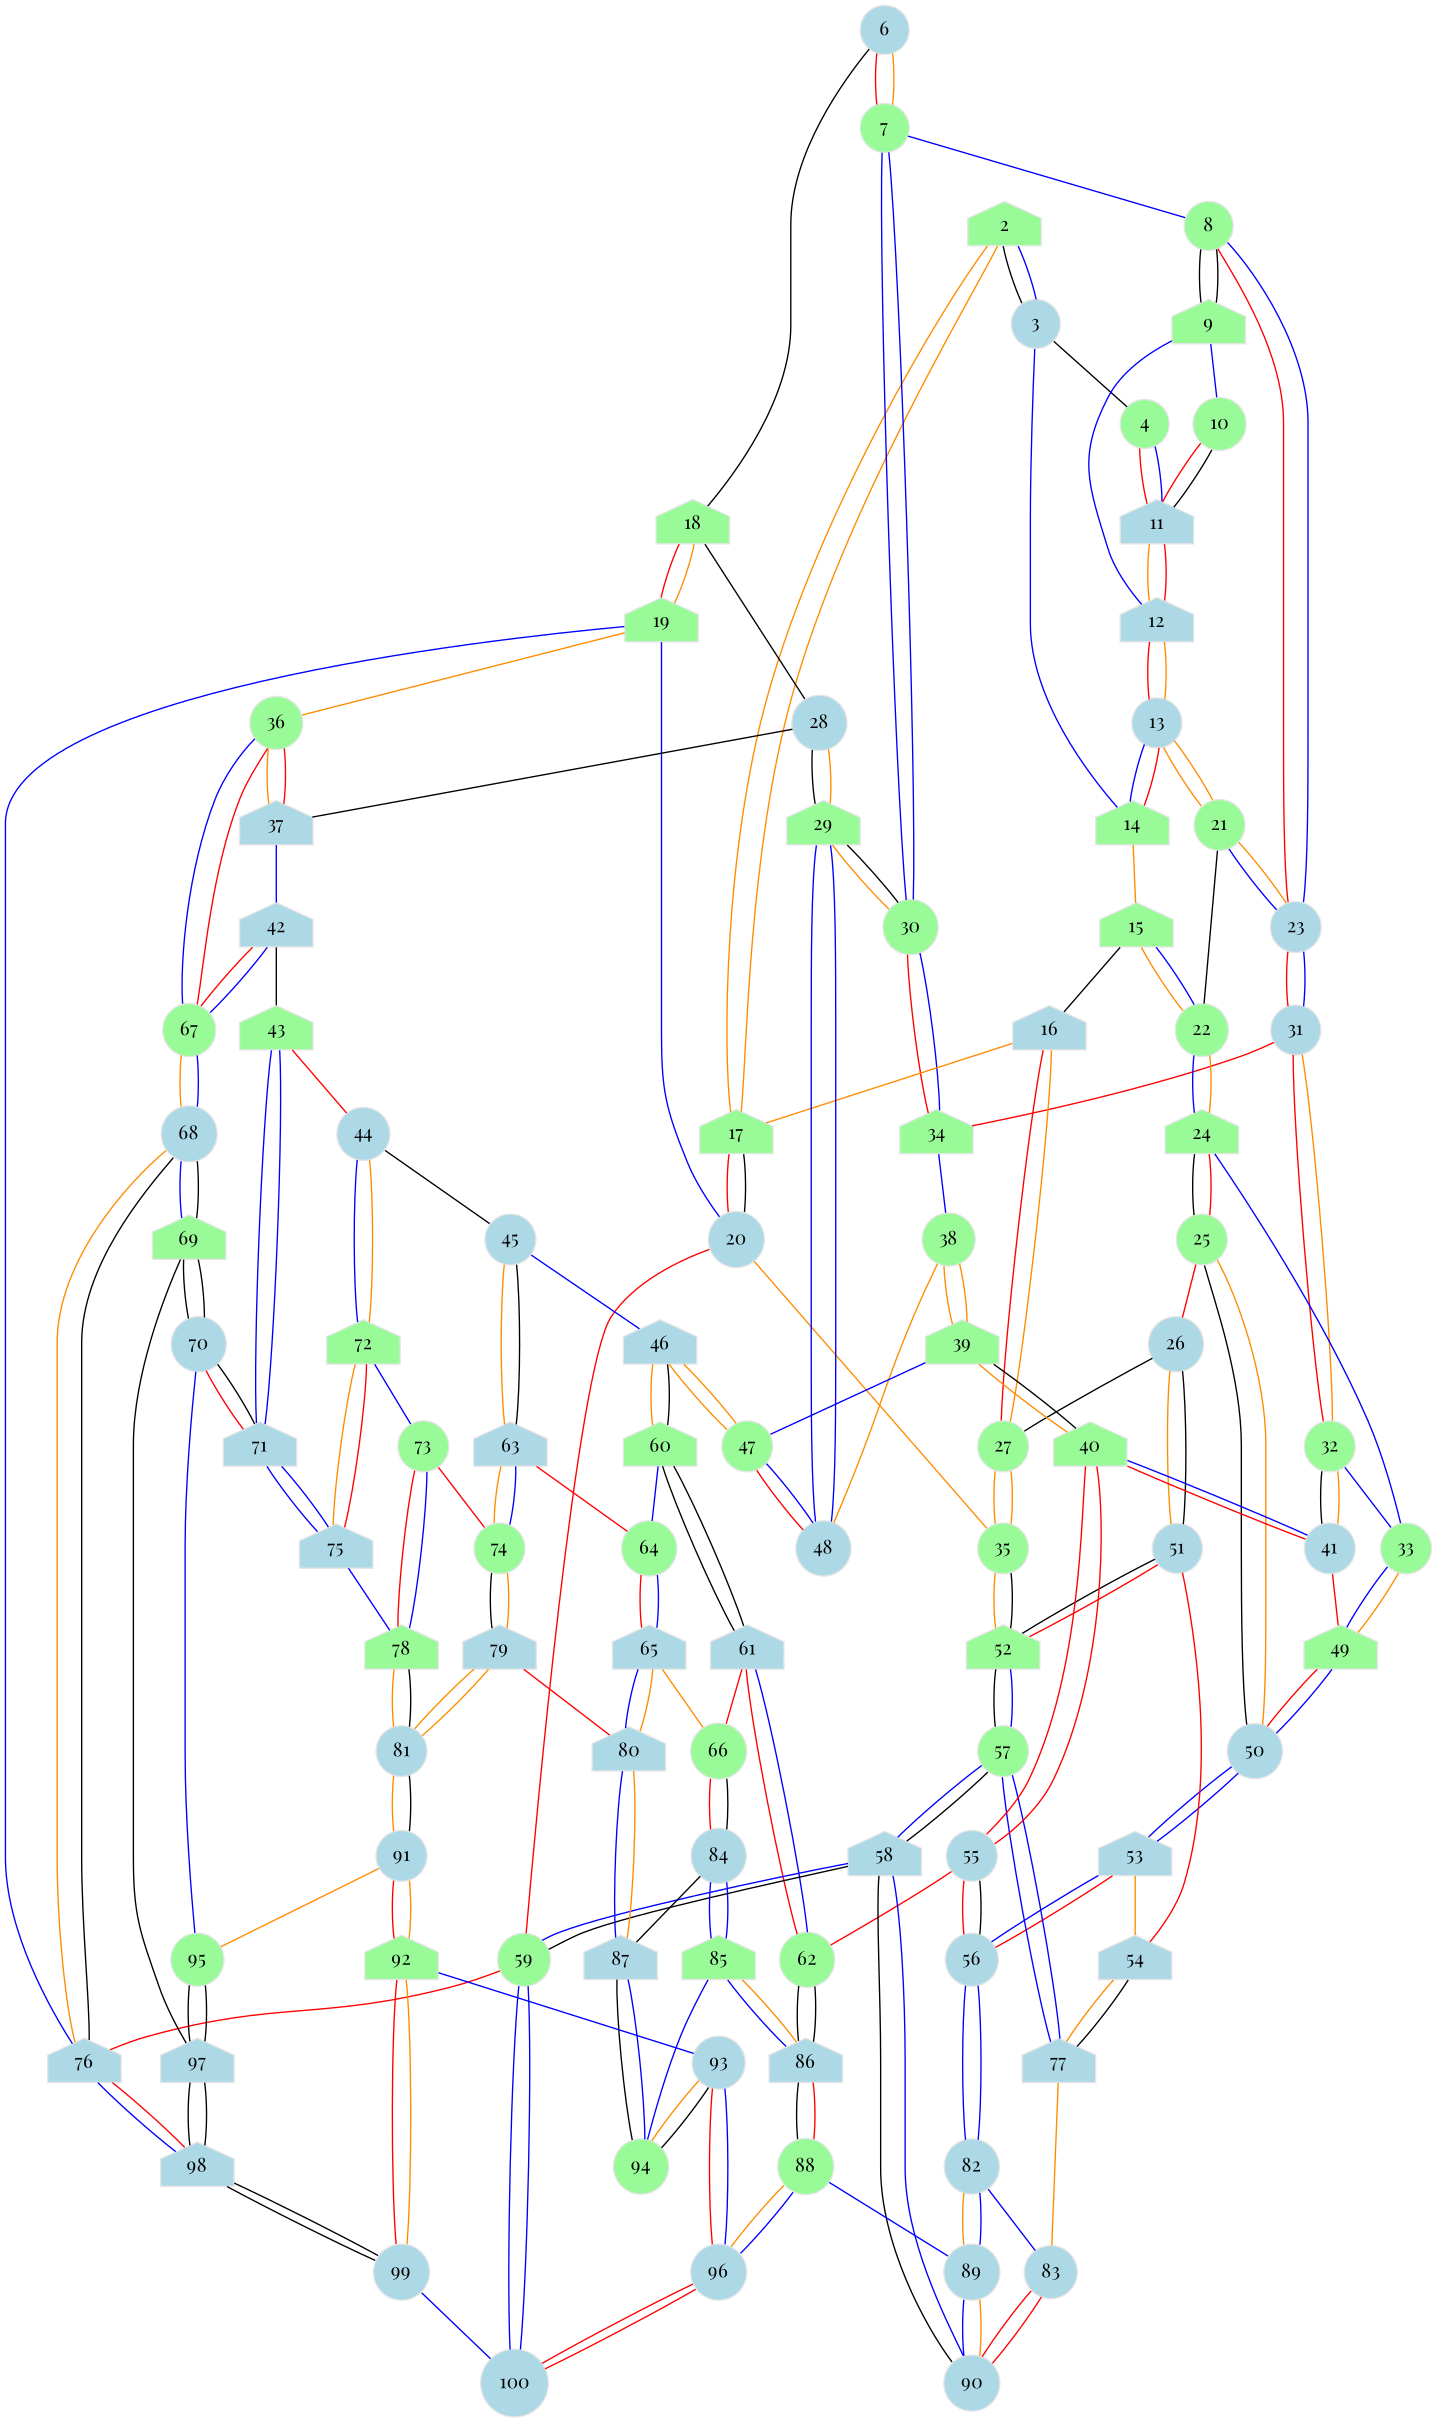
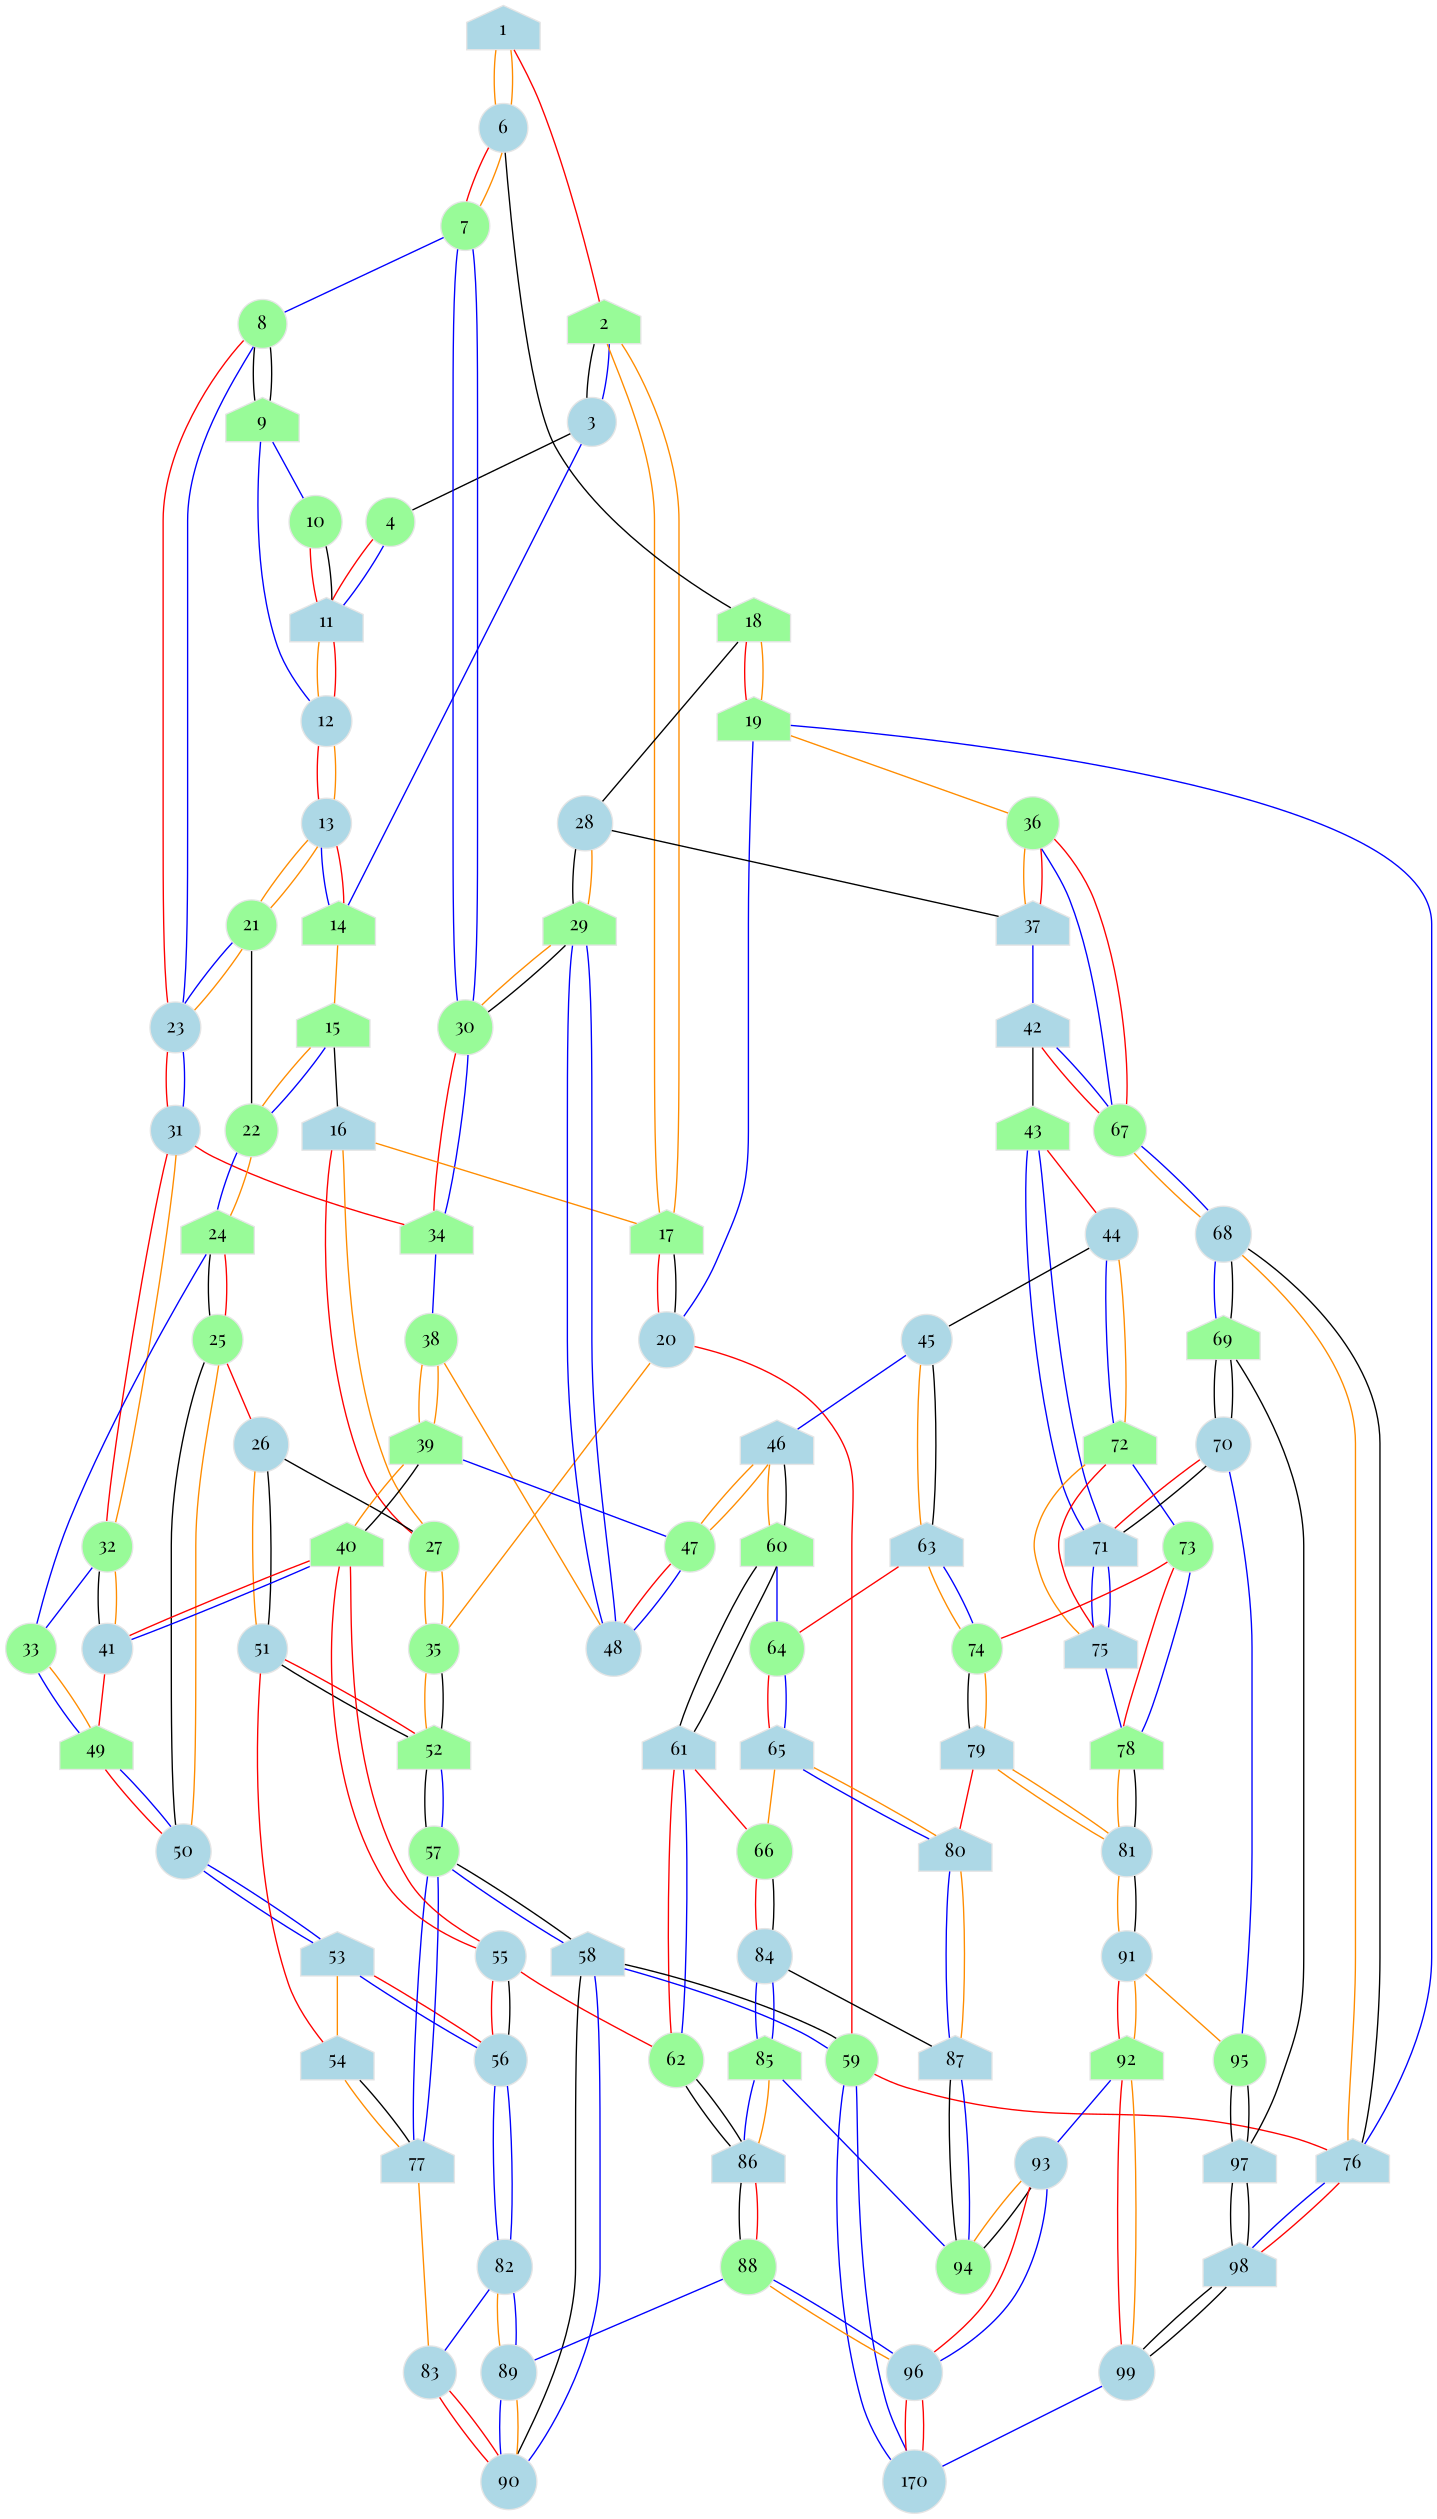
  graph {
    fontname="Playfair Display"
    node [color=gray90 fillcolor=lightblue fontname="Playfair Display" shape=circle style=filled]
    edge [color=blue fontname="Playfair Display"]
+   1 [shape=house]
    2 [fillcolor=palegreen shape=house]
    6
    3
    17 [fillcolor=palegreen shape=house]
    7 [fillcolor=palegreen]
    18 [fillcolor=palegreen shape=house]
    4 [fillcolor=palegreen]
    14 [fillcolor=palegreen shape=house]
    20
    11 [shape=house]
    15 [fillcolor=palegreen shape=house]
-   12 [shape=house]
+   12
    10 [fillcolor=palegreen]
    8 [fillcolor=palegreen]
    30 [fillcolor=palegreen]
    19 [fillcolor=palegreen shape=house]
    28
    9 [fillcolor=palegreen shape=house]
    23
    34 [fillcolor=palegreen shape=house]
    31
    13
    21 [fillcolor=palegreen]
    22 [fillcolor=palegreen]
    16 [shape=house]
    27 [fillcolor=palegreen]
    24 [fillcolor=palegreen shape=house]
    35 [fillcolor=palegreen]
    59 [fillcolor=palegreen]
    36 [fillcolor=palegreen]
    76 [shape=house]
    29 [fillcolor=palegreen shape=house]
    37 [shape=house]
    67 [fillcolor=palegreen]
    98 [shape=house]
    52 [fillcolor=palegreen shape=house]
-   100
+   100 [label=170]
    25 [fillcolor=palegreen]
    33 [fillcolor=palegreen]
    32 [fillcolor=palegreen]
    26
    50
    49 [fillcolor=palegreen shape=house]
    51
    53 [shape=house]
    54 [shape=house]
    48
    42 [shape=house]
    38 [fillcolor=palegreen]
    41
    39 [fillcolor=palegreen shape=house]
    57 [fillcolor=palegreen]
    68
    43 [fillcolor=palegreen shape=house]
    40 [fillcolor=palegreen shape=house]
    47 [fillcolor=palegreen]
    55
    56
    62 [fillcolor=palegreen]
    44
    71 [shape=house]
    45
    72 [fillcolor=palegreen shape=house]
    75 [shape=house]
    46 [shape=house]
    63 [shape=house]
    73 [fillcolor=palegreen]
    60 [fillcolor=palegreen shape=house]
    64 [fillcolor=palegreen]
    74 [fillcolor=palegreen]
    61 [shape=house]
    77 [shape=house]
    58 [shape=house]
    82
    83
    86 [shape=house]
    89
    90
    66 [fillcolor=palegreen]
    65 [shape=house]
    84
    88 [fillcolor=palegreen]
    79 [shape=house]
    80 [shape=house]
    87 [shape=house]
    85 [fillcolor=palegreen shape=house]
    69 [fillcolor=palegreen shape=house]
    70
    97 [shape=house]
    95 [fillcolor=palegreen]
    78 [fillcolor=palegreen shape=house]
    81
    99
    91
    94 [fillcolor=palegreen]
    92 [fillcolor=palegreen shape=house]
    96
    93
+   1 -- 2 [color=red]
+   1 -- 6 [color=darkorange]
+   1 -- 6 [color=darkorange]
    2 -- 3 [color=black]
    2 -- 3
    2 -- 17 [color=darkorange]
    2 -- 17 [color=darkorange]
    6 -- 7 [color=red]
    6 -- 7 [color=darkorange]
    6 -- 18 [color=black]
    3 -- 4 [color=black]
    3 -- 14
    17 -- 20 [color=red]
    17 -- 20 [color=black]
    7 -- 8
    7 -- 30
    7 -- 30
    18 -- 19 [color=red]
    18 -- 19 [color=darkorange]
    18 -- 28 [color=black]
    4 -- 11 [color=red]
    4 -- 11
    14 -- 15 [color=darkorange]
    20 -- 35 [color=darkorange]
    20 -- 59 [color=red]
    11 -- 12 [color=darkorange]
    11 -- 12 [color=red]
    15 -- 22 [color=darkorange]
    15 -- 22
    15 -- 16 [color=black]
    12 -- 13 [color=red]
    12 -- 13 [color=darkorange]
    10 -- 11 [color=red]
    10 -- 11 [color=black]
    8 -- 9 [color=black]
    8 -- 9 [color=black]
    8 -- 23 [color=red]
    8 -- 23
    30 -- 34 [color=red]
    30 -- 34
    19 -- 20
    19 -- 36 [color=darkorange]
    19 -- 76
    28 -- 29 [color=black]
    28 -- 29 [color=darkorange]
    28 -- 37 [color=black]
    9 -- 12
    9 -- 10
    23 -- 31 [color=red]
    23 -- 31
    34 -- 38
    31 -- 34 [color=red]
    31 -- 32 [color=red]
    31 -- 32 [color=darkorange]
    13 -- 14
    13 -- 14 [color=red]
    13 -- 21 [color=darkorange]
    13 -- 21 [color=darkorange]
    21 -- 23
    21 -- 23 [color=darkorange]
    21 -- 22 [color=black]
    22 -- 24
    22 -- 24 [color=darkorange]
    16 -- 17 [color=darkorange]
    16 -- 27 [color=red]
    16 -- 27 [color=darkorange]
    27 -- 35 [color=darkorange]
    27 -- 35 [color=darkorange]
    24 -- 25 [color=black]
    24 -- 25 [color=red]
    24 -- 33
    35 -- 52 [color=darkorange]
    35 -- 52 [color=black]
    59 -- 76 [color=red]
    59 -- 100
    59 -- 100
    36 -- 37 [color=darkorange]
    36 -- 37 [color=red]
    36 -- 67
    36 -- 67 [color=red]
    76 -- 98
    76 -- 98 [color=red]
    29 -- 30 [color=darkorange]
    29 -- 30 [color=black]
    29 -- 48
    29 -- 48
    37 -- 42
    67 -- 68 [color=darkorange]
    67 -- 68
    98 -- 99 [color=black]
    98 -- 99 [color=black]
    52 -- 57 [color=black]
    52 -- 57
    25 -- 26 [color=red]
    25 -- 50 [color=black]
    25 -- 50 [color=darkorange]
    33 -- 49
    33 -- 49 [color=darkorange]
    32 -- 33
    32 -- 41 [color=black]
    32 -- 41 [color=darkorange]
    26 -- 27 [color=black]
    26 -- 51 [color=darkorange]
    26 -- 51 [color=black]
    50 -- 53
    50 -- 53
    49 -- 50 [color=red]
    49 -- 50
    51 -- 52 [color=black]
    51 -- 52 [color=red]
    51 -- 54 [color=red]
    53 -- 54 [color=darkorange]
    53 -- 56
    53 -- 56 [color=red]
    54 -- 77 [color=darkorange]
    54 -- 77 [color=black]
    42 -- 67 [color=red]
    42 -- 67
    42 -- 43 [color=black]
    38 -- 48 [color=darkorange]
    38 -- 39 [color=darkorange]
    38 -- 39 [color=darkorange]
    41 -- 49 [color=red]
    39 -- 40 [color=darkorange]
    39 -- 40 [color=black]
    39 -- 47
    57 -- 77
    57 -- 77
    57 -- 58
    57 -- 58 [color=black]
    68 -- 76 [color=darkorange]
    68 -- 76 [color=black]
    68 -- 69
    68 -- 69 [color=black]
    43 -- 44 [color=red]
    43 -- 71
    43 -- 71
    40 -- 41 [color=red]
    40 -- 41
    40 -- 55 [color=red]
    40 -- 55 [color=red]
    47 -- 48 [color=red]
    47 -- 48
    55 -- 56 [color=red]
    55 -- 56 [color=black]
    55 -- 62 [color=red]
    56 -- 82
    56 -- 82
    62 -- 86 [color=black]
    62 -- 86 [color=black]
    44 -- 45 [color=black]
    44 -- 72
    44 -- 72 [color=darkorange]
    71 -- 75
    71 -- 75
    45 -- 46
    45 -- 63 [color=darkorange]
    45 -- 63 [color=black]
    72 -- 75 [color=darkorange]
    72 -- 75 [color=red]
    72 -- 73
    75 -- 78
    46 -- 47 [color=darkorange]
    46 -- 47 [color=darkorange]
    46 -- 60 [color=darkorange]
    46 -- 60 [color=black]
    63 -- 64 [color=red]
    63 -- 74 [color=darkorange]
    63 -- 74
    73 -- 74 [color=red]
    73 -- 78 [color=red]
    73 -- 78
    60 -- 64
    60 -- 61 [color=black]
    60 -- 61 [color=black]
    64 -- 65 [color=red]
    64 -- 65
    74 -- 79 [color=black]
    74 -- 79 [color=darkorange]
    61 -- 62 [color=red]
    61 -- 62
    61 -- 66 [color=red]
    77 -- 83 [color=darkorange]
    58 -- 59
    58 -- 59 [color=black]
    58 -- 90 [color=black]
    58 -- 90
    82 -- 83
    82 -- 89 [color=darkorange]
    82 -- 89
    83 -- 90 [color=red]
    83 -- 90 [color=red]
    86 -- 88 [color=black]
    86 -- 88 [color=red]
    89 -- 90
    89 -- 90 [color=darkorange]
    66 -- 84 [color=red]
    66 -- 84 [color=black]
    65 -- 66 [color=darkorange]
    65 -- 80
    65 -- 80 [color=darkorange]
    84 -- 87 [color=black]
    84 -- 85
    84 -- 85
    88 -- 89
    88 -- 96 [color=darkorange]
    88 -- 96
    79 -- 80 [color=red]
    79 -- 81 [color=darkorange]
    79 -- 81 [color=darkorange]
    80 -- 87
    80 -- 87 [color=darkorange]
    87 -- 94 [color=black]
    87 -- 94
    85 -- 86
    85 -- 86 [color=darkorange]
    85 -- 94
    69 -- 70 [color=black]
    69 -- 70 [color=black]
    69 -- 97 [color=black]
    70 -- 71 [color=red]
    70 -- 71 [color=black]
    70 -- 95
    97 -- 98 [color=black]
    97 -- 98 [color=black]
    95 -- 97 [color=black]
    95 -- 97 [color=black]
    78 -- 81 [color=darkorange]
    78 -- 81 [color=black]
    81 -- 91 [color=darkorange]
    81 -- 91 [color=black]
    99 -- 100
    91 -- 95 [color=darkorange]
    91 -- 92 [color=red]
    91 -- 92 [color=darkorange]
    92 -- 99 [color=red]
    92 -- 99 [color=darkorange]
    92 -- 93
    96 -- 100 [color=red]
    96 -- 100 [color=red]
    93 -- 94 [color=darkorange]
    93 -- 94 [color=black]
    93 -- 96 [color=red]
    93 -- 96
  }
